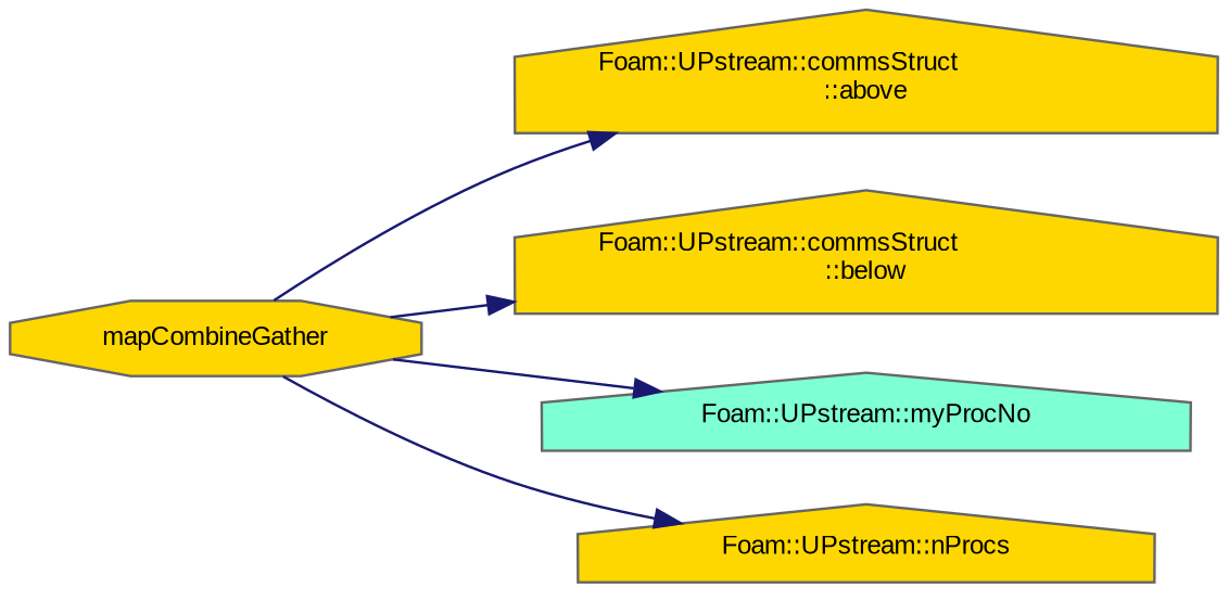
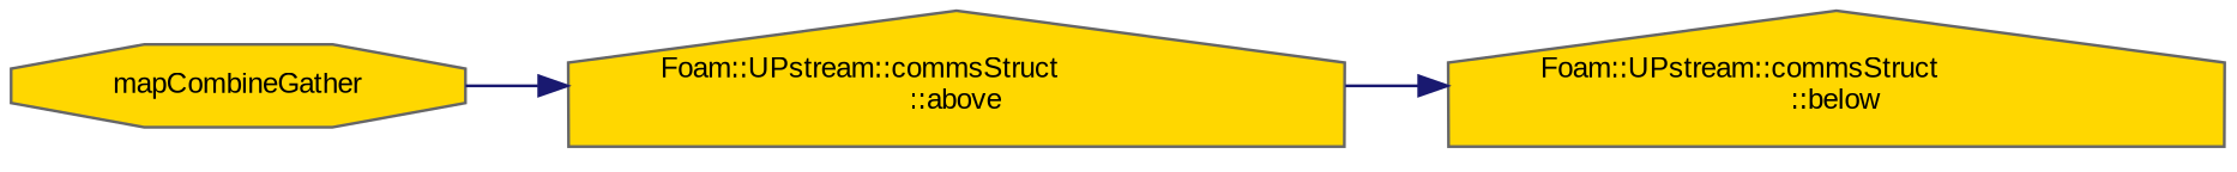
  digraph {
    fontname="Liberation Sans"
    rankdir=LR
    node [color=gray40 fillcolor=gold fontname="Liberation Sans" fontsize=10 shape=house style=filled]
    edge [color=midnightblue fontname="Liberation Sans" fontsize=10 labelfontname=Helvetica labelfontsize=10 style=solid]
    n1 [fontcolor=black height=0.2 label=mapCombineGather shape=octagon width=0.4]
    n2 [height=0.2 label="Foam::UPstream::commsStruct\l::above" width=0.4]
    n3 [height=0.2 label="Foam::UPstream::commsStruct\l::below" width=0.4]
-   n4 [fillcolor=aquamarine height=0.2 label="Foam::UPstream::myProcNo" width=0.4]
-   n5 [height=0.2 label="Foam::UPstream::nProcs" width=0.4]
    n1 -> n2
-   n1 -> n3
-   n1 -> n4
-   n1 -> n5
+   n2 -> n3
  }
